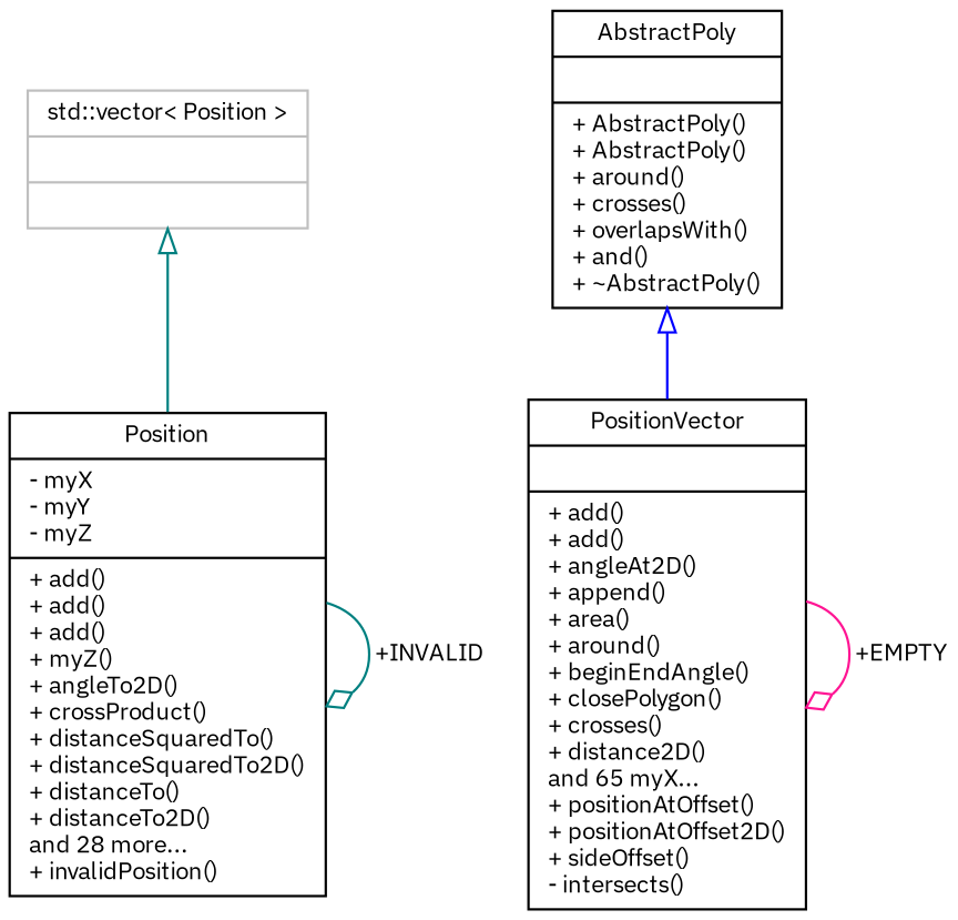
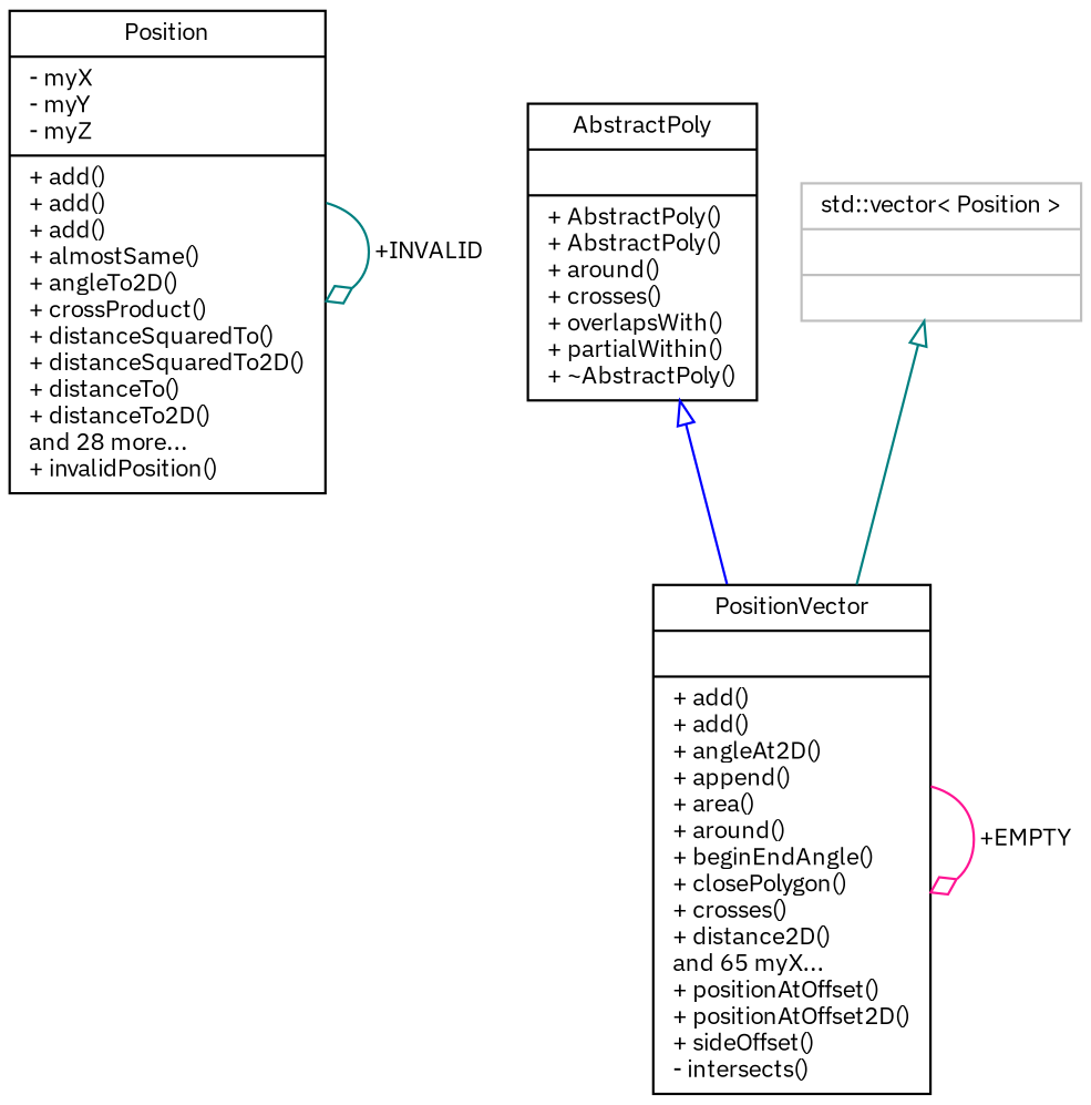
  digraph {
    fontname="IBM Plex Sans"
    node [color=black fillcolor=white fontname="IBM Plex Sans" fontsize=10 shape=record style=filled]
    edge [color=teal fontname="IBM Plex Sans" fontsize=10 labelfontname=Helvetica labelfontsize=10 style=solid]
-   n1 [height=0.2 label="{Position\n|- myX\l- myY\l- myZ\l|+ add()\l+ add()\l+ add()\l+ myZ()\l+ angleTo2D()\l+ crossProduct()\l+ distanceSquaredTo()\l+ distanceSquaredTo2D()\l+ distanceTo()\l+ distanceTo2D()\land 28 more...\l+ invalidPosition()\l}" width=0.4]
+   n1 [height=0.2 label="{Position\n|- myX\l- myY\l- myZ\l|+ add()\l+ add()\l+ add()\l+ almostSame()\l+ angleTo2D()\l+ crossProduct()\l+ distanceSquaredTo()\l+ distanceSquaredTo2D()\l+ distanceTo()\l+ distanceTo2D()\land 28 more...\l+ invalidPosition()\l}" width=0.4]
    n2 [height=0.2 label="{PositionVector\n||+ add()\l+ add()\l+ angleAt2D()\l+ append()\l+ area()\l+ around()\l+ beginEndAngle()\l+ closePolygon()\l+ crosses()\l+ distance2D()\land 65 myX...\l+ positionAtOffset()\l+ positionAtOffset2D()\l+ sideOffset()\l- intersects()\l}" width=0.4]
-   n3 [height=0.2 label="{AbstractPoly\n||+ AbstractPoly()\l+ AbstractPoly()\l+ around()\l+ crosses()\l+ overlapsWith()\l+ and()\l+ ~AbstractPoly()\l}" width=0.4]
+   n3 [height=0.2 label="{AbstractPoly\n||+ AbstractPoly()\l+ AbstractPoly()\l+ around()\l+ crosses()\l+ overlapsWith()\l+ partialWithin()\l+ ~AbstractPoly()\l}" width=0.4]
    n4 [color=grey75 height=0.2 label="{std::vector\< Position \>\n||}" width=0.4]
    n1 -> n1 [arrowhead=odiamond label=" +INVALID"]
    n2 -> n2 [arrowhead=odiamond color=deeppink label=" +EMPTY"]
    n3 -> n2 [arrowtail=onormal color=blue dir=back]
-   n4 -> n1 [arrowtail=onormal dir=back]
+   n4 -> n2 [arrowtail=onormal dir=back]
  }
